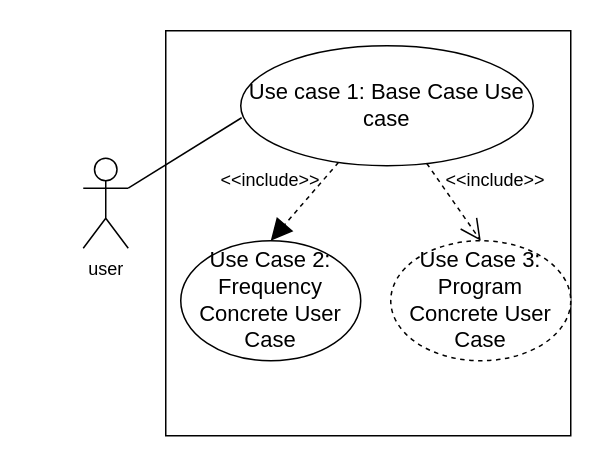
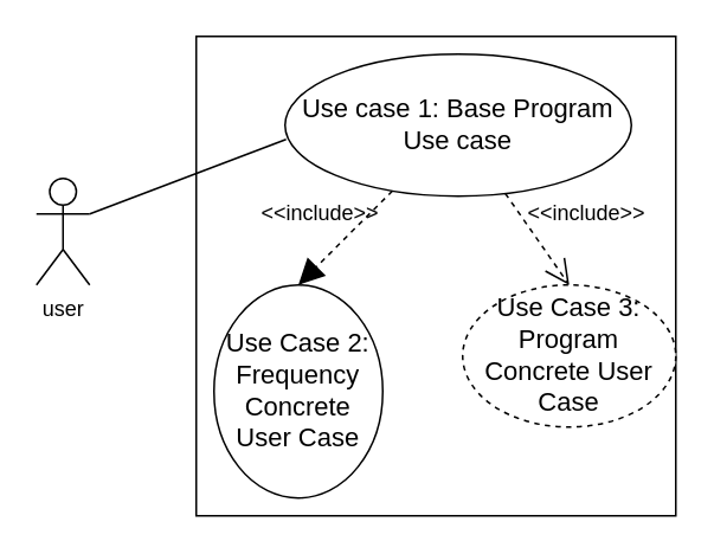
  <mxCell id="0" />
  <mxCell id="1" parent="0" />
  <mxCell id="2" value="" style="whiteSpace=wrap;html=1;aspect=fixed;" parent="1" vertex="1"><mxGeometry x="110" y="20" width="270" height="270" as="geometry" /></mxCell>
  <mxCell id="3" value="&lt;span id=&quot;docs-internal-guid-17a5525f-7fff-796a-a62c-90382e2efcbe&quot;&gt;&lt;span style=&quot;font-size: 11pt ; font-family: &amp;#34;arial&amp;#34; ; background-color: transparent ; vertical-align: baseline&quot;&gt;Use Case 3: Program Concrete User Case&lt;/span&gt;&lt;/span&gt;" style="ellipse;whiteSpace=wrap;html=1;dashed=1;" parent="1" vertex="1"><mxGeometry x="260" y="160" width="120" height="80" as="geometry" /></mxCell>
- <mxCell id="4" value="&lt;span id=&quot;docs-internal-guid-13b553e7-7fff-112c-91fc-fa9577263965&quot;&gt;&lt;span style=&quot;font-size: 11pt ; font-family: &amp;#34;arial&amp;#34; ; background-color: transparent ; vertical-align: baseline&quot;&gt;Use Case 2: Frequency Concrete User Case&lt;/span&gt;&lt;/span&gt;" style="ellipse;whiteSpace=wrap;html=1;" parent="1" vertex="1"><mxGeometry y="160" width="120" height="80" as="geometry" x="120" /></mxCell>
- <mxCell id="5" value="user" style="shape=umlActor;verticalLabelPosition=bottom;verticalAlign=top;html=1;outlineConnect=0;" parent="1" vertex="1"><mxGeometry x="55" y="105" width="30" height="60" as="geometry" /></mxCell>
- <mxCell id="6" value="&lt;span id=&quot;docs-internal-guid-5c088867-7fff-5987-1df7-6b3fbcfb0827&quot;&gt;&lt;span style=&quot;font-size: 11pt ; font-family: &amp;#34;arial&amp;#34; ; background-color: transparent ; vertical-align: baseline&quot;&gt;Use case 1: Base Case Use case&lt;/span&gt;&lt;/span&gt;" style="ellipse;whiteSpace=wrap;html=1;" parent="1" vertex="1"><mxGeometry x="160" y="30" width="195" height="80" as="geometry" /></mxCell>
+ <mxCell id="4" value="&lt;span id=&quot;docs-internal-guid-13b553e7-7fff-112c-91fc-fa9577263965&quot;&gt;&lt;span style=&quot;font-size: 11pt ; font-family: &amp;#34;arial&amp;#34; ; background-color: transparent ; vertical-align: baseline&quot;&gt;Use Case 2: Frequency Concrete User Case&lt;/span&gt;&lt;/span&gt;" style="ellipse;whiteSpace=wrap;html=1;" parent="1" vertex="1"><mxGeometry x="120" y="160" width="95" height="120" as="geometry" /></mxCell>
+ <mxCell id="5" value="user" style="shape=umlActor;verticalLabelPosition=bottom;verticalAlign=top;html=1;outlineConnect=0;" parent="1" vertex="1"><mxGeometry x="20" y="100" width="30" height="60" as="geometry" /></mxCell>
+ <mxCell id="6" value="&lt;span id=&quot;docs-internal-guid-5c088867-7fff-5987-1df7-6b3fbcfb0827&quot;&gt;&lt;span style=&quot;font-size: 11pt ; font-family: &amp;#34;arial&amp;#34; ; background-color: transparent ; vertical-align: baseline&quot;&gt;Use case 1: Base Program Use case&lt;/span&gt;&lt;/span&gt;" style="ellipse;whiteSpace=wrap;html=1;" parent="1" vertex="1"><mxGeometry x="160" y="30" width="195" height="80" as="geometry" /></mxCell>
  <mxCell id="7" value="" style="endArrow=block;dashed=1;endFill=1;endSize=12;html=1;entryX=0.5;entryY=0;entryDx=0;entryDy=0;" edge="1" parent="1" source="6" target="4"><mxGeometry width="160" relative="1" as="geometry"><mxPoint x="258" y="112" as="sourcePoint" /><mxPoint x="350" y="130" as="targetPoint" /></mxGeometry></mxCell>
  <mxCell id="8" value="&amp;lt;&amp;lt;include&amp;gt;&amp;gt;" style="text;html=1;strokeColor=none;fillColor=none;align=center;verticalAlign=middle;whiteSpace=wrap;rounded=0;" vertex="1" parent="1"><mxGeometry x="160" y="110" width="40" height="20" as="geometry" /></mxCell>
  <mxCell id="9" value="" style="endArrow=open;dashed=1;endFill=1;endSize=12;html=1;entryX=0.5;entryY=0;entryDx=0;entryDy=0;" edge="1" parent="1" source="6" target="3"><mxGeometry width="160" relative="1" as="geometry"><mxPoint x="260" y="115.5" as="sourcePoint" /><mxPoint x="370" y="144.5" as="targetPoint" /></mxGeometry></mxCell>
  <mxCell id="10" value="&amp;lt;&amp;lt;include&amp;gt;&amp;gt;" style="text;html=1;strokeColor=none;fillColor=none;align=center;verticalAlign=middle;whiteSpace=wrap;rounded=0;" vertex="1" parent="1"><mxGeometry x="310" y="110" width="40" height="20" as="geometry" /></mxCell>
  <mxCell id="11" value="" style="endArrow=none;html=1;entryX=0.003;entryY=0.6;entryDx=0;entryDy=0;entryPerimeter=0;exitX=1;exitY=0.333;exitDx=0;exitDy=0;exitPerimeter=0;" edge="1" parent="1" source="5" target="6"><mxGeometry width="50" height="50" relative="1" as="geometry"><mxPoint x="60" y="145" as="sourcePoint" /><mxPoint x="110" y="95" as="targetPoint" /></mxGeometry></mxCell>
